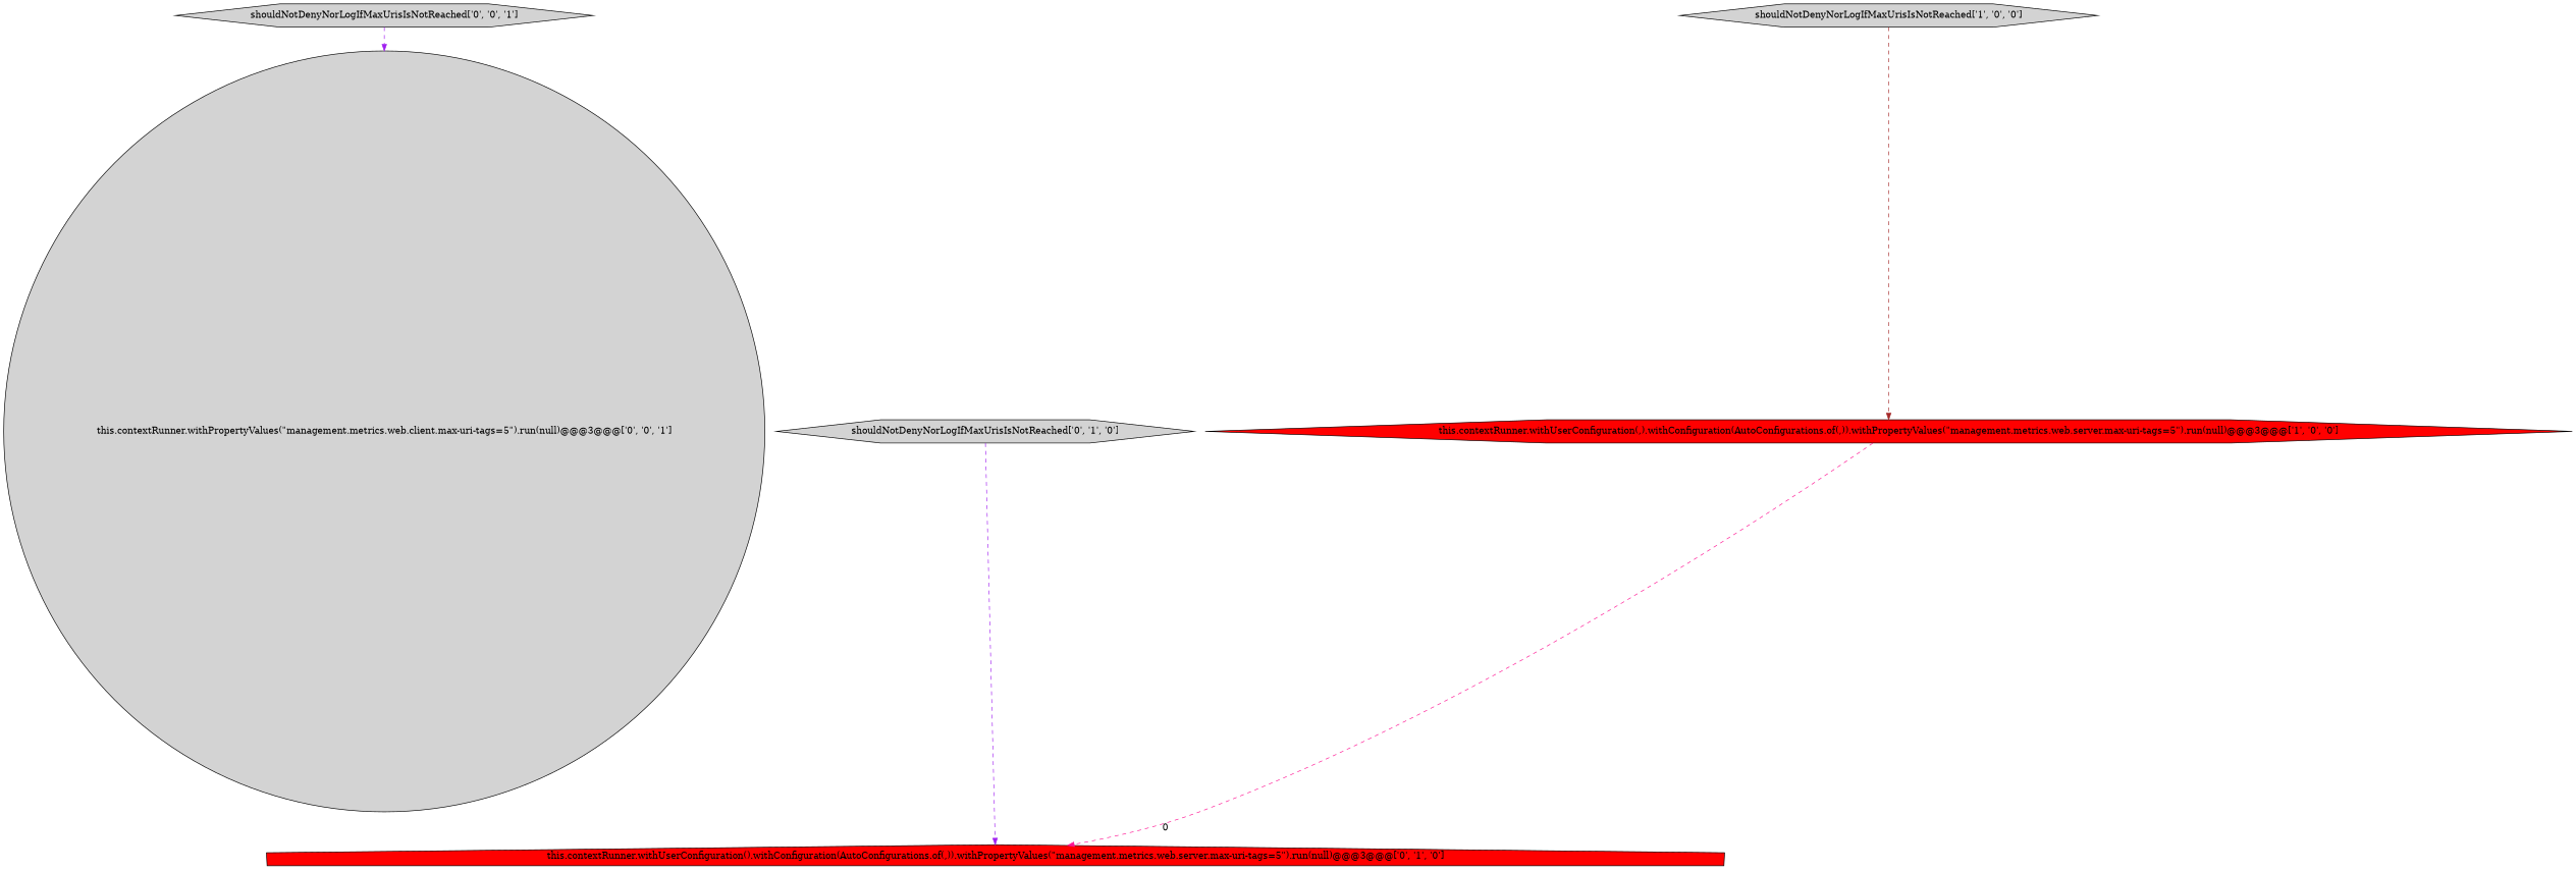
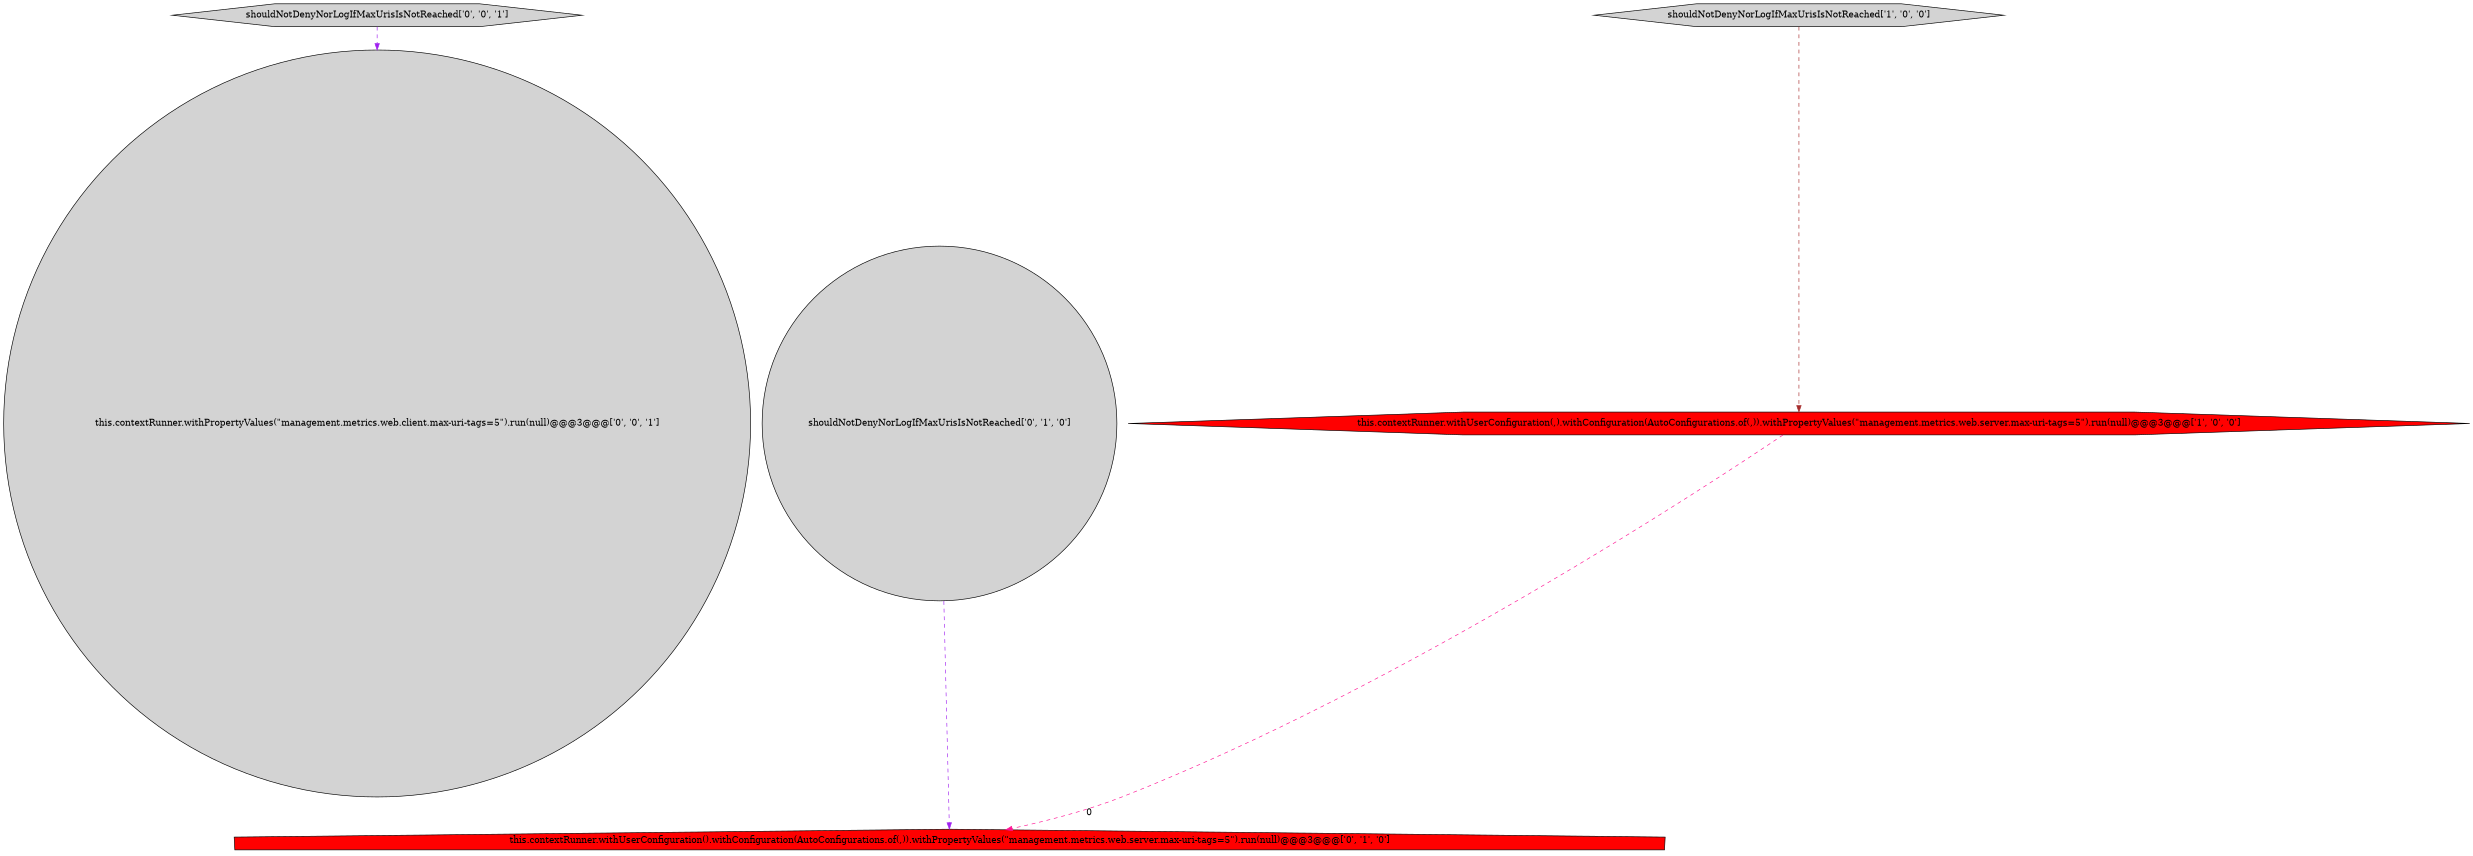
  digraph {
    node [fillcolor=lightgray shape=hexagon style=filled]
    edge [style=dashed color=purple]
    n1 [label="shouldNotDenyNorLogIfMaxUrisIsNotReached['0', '0', '1']"]
    n2 [label="this.contextRunner.withPropertyValues(\"management.metrics.web.client.max-uri-tags=5\").run(null)@@@3@@@['0', '0', '1']" shape=circle]
    n3 [fillcolor=red label="this.contextRunner.withUserConfiguration(,).withConfiguration(AutoConfigurations.of(,)).withPropertyValues(\"management.metrics.web.server.max-uri-tags=5\").run(null)@@@3@@@['1', '0', '0']"]
    n4 [fillcolor=red label="this.contextRunner.withUserConfiguration().withConfiguration(AutoConfigurations.of(,)).withPropertyValues(\"management.metrics.web.server.max-uri-tags=5\").run(null)@@@3@@@['0', '1', '0']" shape=house]
    n5 [label="shouldNotDenyNorLogIfMaxUrisIsNotReached['1', '0', '0']"]
-   n6 [label="shouldNotDenyNorLogIfMaxUrisIsNotReached['0', '1', '0']"]
+   n6 [label="shouldNotDenyNorLogIfMaxUrisIsNotReached['0', '1', '0']" shape=circle]
    n1 -> n2
    n3 -> n4 [label=0 color=deeppink]
    n5 -> n3 [color=brown]
    n6 -> n4
  }
